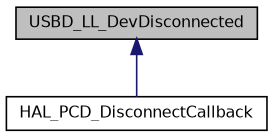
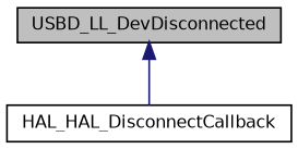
  digraph {
    rankdir=TB
    node [color=black fontname=Helvetica fontsize=10 shape=record style=filled]
    n1 [fillcolor=grey75 fontcolor=black height=0.2 label=USBD_LL_DevDisconnected width=0.4]
-   n2 [fillcolor=white height=0.2 label=HAL_PCD_DisconnectCallback width=0.4]
+   n2 [fillcolor=white height=0.2 label=HAL_HAL_DisconnectCallback width=0.4]
    n1 -> n2 [color=midnightblue dir=back fontname=Helvetica fontsize=10 labelfontname=Helvetica labelfontsize=10 style=solid]
  }
